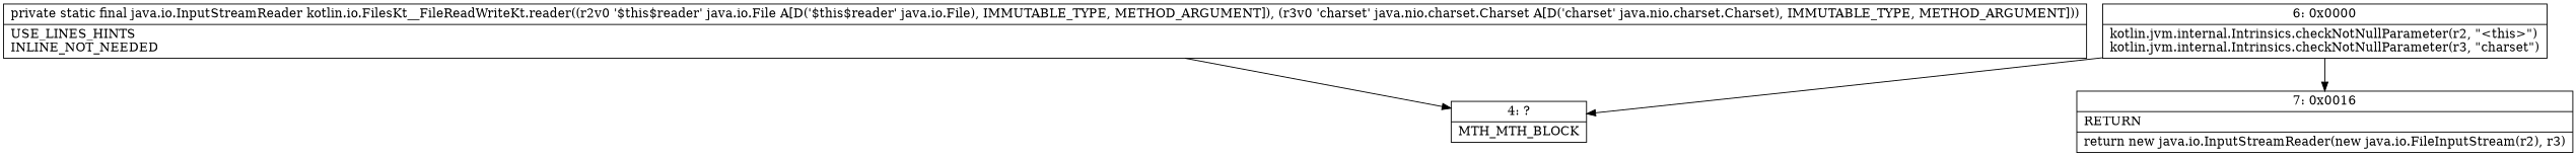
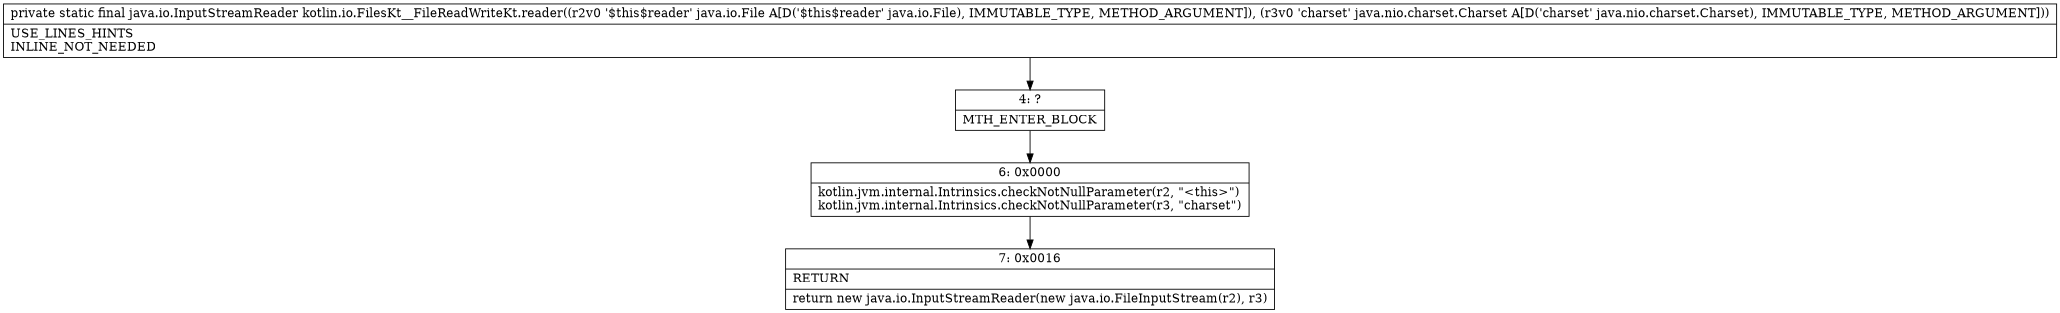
  digraph {
    node [shape=record]
-   n1 [label="{4\:\ ?|MTH_MTH_BLOCK\l}"]
+   n1 [label="{4\:\ ?|MTH_ENTER_BLOCK\l}"]
    n2 [label="{6\:\ 0x0000|kotlin.jvm.internal.Intrinsics.checkNotNullParameter(r2, \"\<this\>\")\lkotlin.jvm.internal.Intrinsics.checkNotNullParameter(r3, \"charset\")\l}"]
    n3 [label="{7\:\ 0x0016|RETURN\l|return new java.io.InputStreamReader(new java.io.FileInputStream(r2), r3)\l}"]
    n4 [label="{private static final java.io.InputStreamReader kotlin.io.FilesKt__FileReadWriteKt.reader((r2v0 '$this$reader' java.io.File A[D('$this$reader' java.io.File), IMMUTABLE_TYPE, METHOD_ARGUMENT]), (r3v0 'charset' java.nio.charset.Charset A[D('charset' java.nio.charset.Charset), IMMUTABLE_TYPE, METHOD_ARGUMENT]))  | USE_LINES_HINTS\lINLINE_NOT_NEEDED\l}"]
-   n2 -> n1
+   n1 -> n2
    n2 -> n3
    n4 -> n1
  }
